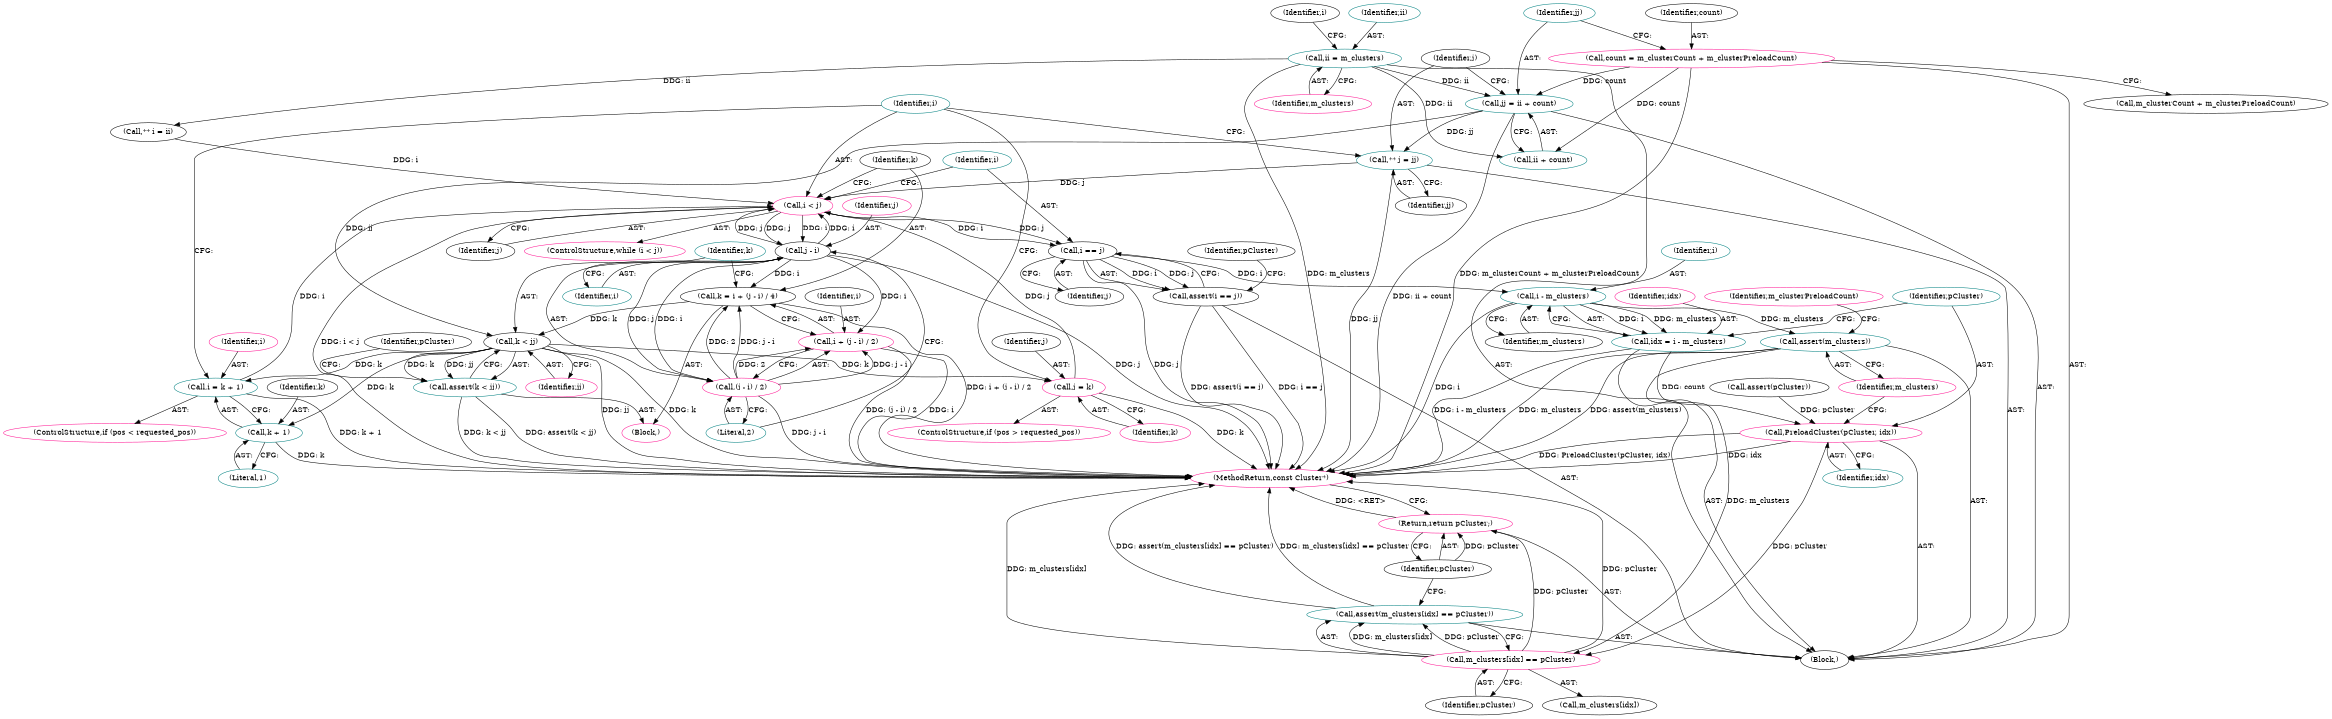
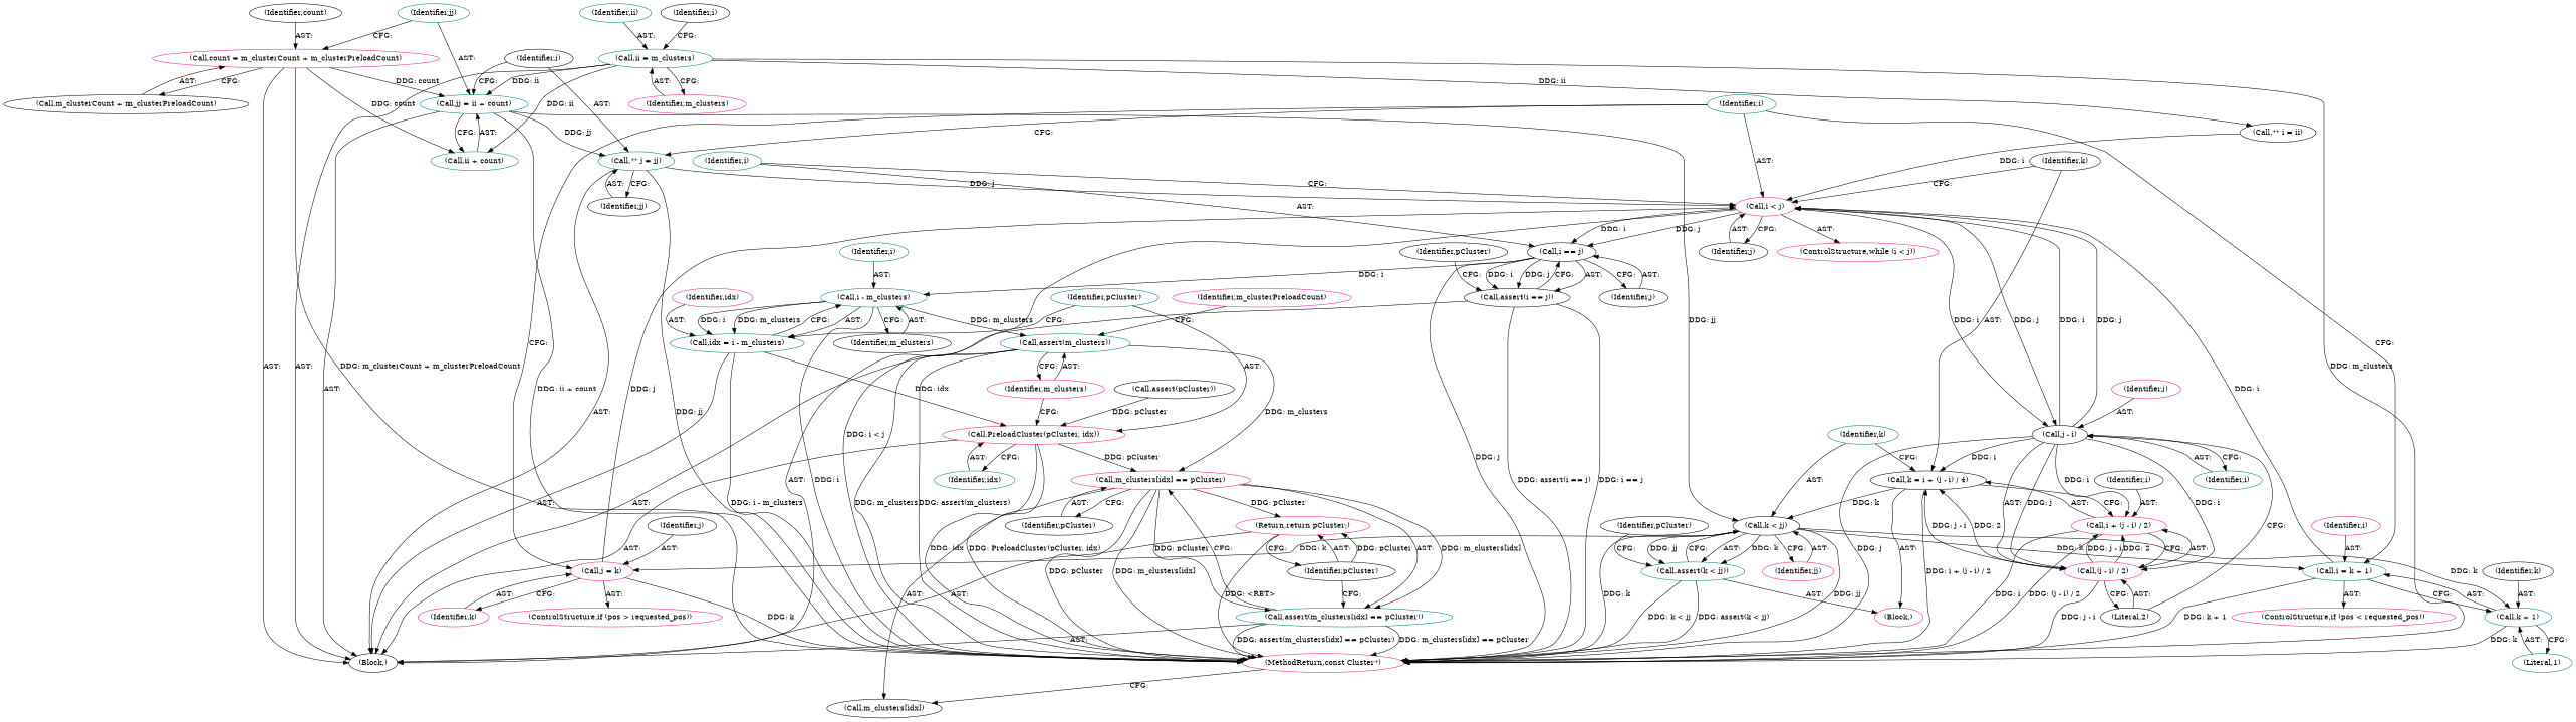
  digraph {
    node [color=black]
    n1 [color=teal label="(Call,jj = ii + count)"]
    n2 [color=teal label="(Call,** j = jj)"]
    n3 [label="(Call,k < jj)"]
    n4 [color=deeppink label="(MethodReturn,const Cluster*)"]
    n5 [label="(Block,)"]
    n6 [color=teal label="(Call,ii + count)"]
    n7 [color=deeppink label="(Call,i < j)"]
    n8 [label="(Identifier,jj)"]
    n9 [color=teal label="(Call,assert(k < jj))"]
    n10 [color=teal label="(Call,i = k + 1)"]
    n11 [color=teal label="(Call,k + 1)"]
    n12 [color=deeppink label="(Call,j = k)"]
    n13 [color=deeppink label="(Identifier,jj)"]
    n14 [color=deeppink label="(Return,return pCluster;)"]
    n15 [color=teal label="(Call,ii = m_clusters)"]
    n16 [color=deeppink label="(Identifier,m_clusters)"]
    n17 [label="(Call,** i = ii)"]
    n18 [color=deeppink label="(Call,count = m_clusterCount + m_clusterPreloadCount)"]
    n19 [label="(Call,m_clusterCount + m_clusterPreloadCount)"]
    n20 [label="(Call,j - i)"]
    n21 [label="(Call,i == j)"]
    n22 [label="(Identifier,j)"]
    n23 [color=deeppink label="(ControlStructure,while (i < j))"]
    n24 [label="(Call,k = i + (j - i) / 4)"]
    n25 [color=deeppink label="(Call,i + (j - i) / 2)"]
    n26 [color=deeppink label="(Call,(j - i) / 2)"]
    n27 [color=teal label="(Identifier,i)"]
    n28 [label="(Call,assert(i == j))"]
    n29 [color=teal label="(Call,i - m_clusters)"]
    n30 [label="(Identifier,j)"]
    n31 [color=deeppink label="(Block,)"]
-   n32 [color=teal label="(Literal,2)"]
+   n32 [label="(Literal,2)"]
    n33 [color=deeppink label="(ControlStructure,if (pos < requested_pos))"]
    n34 [color=teal label="(Literal,1)"]
    n35 [color=deeppink label="(ControlStructure,if (pos > requested_pos))"]
    n36 [color=deeppink label="(Identifier,k)"]
    n37 [color=teal label="(Call,idx = i - m_clusters)"]
    n38 [color=teal label="(Call,assert(m_clusters))"]
    n39 [label="(Identifier,m_clusters)"]
    n40 [color=deeppink label="(Call,PreloadCluster(pCluster, idx))"]
    n41 [color=deeppink label="(Call,m_clusters[idx] == pCluster)"]
    n42 [color=deeppink label="(Identifier,m_clusters)"]
    n43 [color=teal label="(Identifier,idx)"]
    n44 [color=teal label="(Call,assert(m_clusters[idx] == pCluster))"]
    n45 [label="(Identifier,pCluster)"]
    n46 [label="(Call,m_clusters[idx])"]
    n47 [label="(Identifier,pCluster)"]
    n48 [color=teal label="(Identifier,k)"]
    n49 [color=teal label="(Identifier,pCluster)"]
    n50 [color=deeppink label="(Identifier,j)"]
    n51 [label="(Identifier,j)"]
    n52 [color=teal label="(Identifier,jj)"]
    n53 [label="(Identifier,k)"]
    n54 [color=teal label="(Identifier,i)"]
    n55 [color=teal label="(Identifier,i)"]
    n56 [label="(Call,assert(pCluster))"]
    n57 [color=deeppink label="(Identifier,idx)"]
    n58 [label="(Identifier,j)"]
    n59 [color=teal label="(Identifier,i)"]
    n60 [label="(Identifier,pCluster)"]
    n61 [label="(Identifier,i)"]
    n62 [label="(Identifier,k)"]
    n63 [color=teal label="(Identifier,ii)"]
    n64 [color=deeppink label="(Identifier,i)"]
    n65 [label="(Identifier,pCluster)"]
    n66 [color=deeppink label="(Identifier,m_clusterPreloadCount)"]
    n67 [label="(Identifier,i)"]
    n68 [label="(Identifier,count)"]
    n1 -> n2 [label="DDG: jj"]
    n1 -> n3 [label="DDG: jj"]
    n1 -> n4 [label="DDG: ii + count"]
    n1 -> n5 [label="AST: "]
    n1 -> n6 [label="CFG: "]
    n2 -> n4 [label="DDG: jj"]
    n2 -> n5 [label="AST: "]
    n2 -> n7 [label="DDG: j"]
    n2 -> n8 [label="CFG: "]
    n3 -> n4 [label="DDG: jj"]
    n3 -> n4 [label="DDG: k"]
    n3 -> n9 [label="AST: "]
    n3 -> n9 [label="DDG: k"]
    n3 -> n9 [label="DDG: jj"]
    n3 -> n10 [label="DDG: k"]
    n3 -> n11 [label="DDG: k"]
    n3 -> n12 [label="DDG: k"]
    n3 -> n13 [label="CFG: "]
-   n4 -> n14 [label="CFG: "]
+   n4 -> n46 [label="CFG: "]
    n6 -> n1 [label="AST: "]
    n7 -> n4 [label="DDG: i < j"]
    n7 -> n20 [label="DDG: j"]
    n7 -> n20 [label="DDG: i"]
    n7 -> n21 [label="DDG: i"]
    n7 -> n21 [label="DDG: j"]
    n7 -> n22 [label="CFG: "]
    n7 -> n23 [label="AST: "]
    n8 -> n2 [label="AST: "]
    n9 -> n3 [label="CFG: "]
    n9 -> n4 [label="DDG: k < jj"]
    n9 -> n4 [label="DDG: assert(k < jj)"]
    n9 -> n31 [label="AST: "]
    n10 -> n4 [label="DDG: k + 1"]
    n10 -> n7 [label="DDG: i"]
    n10 -> n11 [label="CFG: "]
    n10 -> n33 [label="AST: "]
    n11 -> n4 [label="DDG: k"]
    n11 -> n10 [label="AST: "]
    n11 -> n34 [label="CFG: "]
    n12 -> n4 [label="DDG: k"]
    n12 -> n7 [label="DDG: j"]
    n12 -> n35 [label="AST: "]
    n12 -> n36 [label="CFG: "]
    n13 -> n3 [label="AST: "]
    n14 -> n4 [label="DDG: <RET>"]
    n14 -> n5 [label="AST: "]
    n14 -> n47 [label="CFG: "]
    n15 -> n1 [label="DDG: ii"]
    n15 -> n4 [label="DDG: m_clusters"]
    n15 -> n5 [label="AST: "]
    n15 -> n6 [label="DDG: ii"]
    n15 -> n16 [label="CFG: "]
    n15 -> n17 [label="DDG: ii"]
    n16 -> n15 [label="AST: "]
    n17 -> n7 [label="DDG: i"]
    n18 -> n1 [label="DDG: count"]
    n18 -> n4 [label="DDG: m_clusterCount + m_clusterPreloadCount"]
    n18 -> n5 [label="AST: "]
    n18 -> n6 [label="DDG: count"]
    n18 -> n19 [label="CFG: "]
+   n19 -> n18 [label="AST: "]
    n20 -> n4 [label="DDG: j"]
    n20 -> n7 [label="DDG: i"]
    n20 -> n7 [label="DDG: j"]
    n20 -> n24 [label="DDG: i"]
    n20 -> n25 [label="DDG: i"]
    n20 -> n26 [label="AST: "]
    n20 -> n26 [label="DDG: j"]
    n20 -> n26 [label="DDG: i"]
    n20 -> n27 [label="CFG: "]
    n21 -> n4 [label="DDG: j"]
    n21 -> n28 [label="AST: "]
    n21 -> n28 [label="DDG: i"]
    n21 -> n28 [label="DDG: j"]
    n21 -> n29 [label="DDG: i"]
    n21 -> n30 [label="CFG: "]
    n22 -> n7 [label="AST: "]
    n24 -> n3 [label="DDG: k"]
    n24 -> n4 [label="DDG: i + (j - i) / 2"]
    n24 -> n25 [label="CFG: "]
    n24 -> n31 [label="AST: "]
    n25 -> n4 [label="DDG: i"]
    n25 -> n4 [label="DDG: (j - i) / 2"]
    n25 -> n24 [label="AST: "]
    n25 -> n26 [label="CFG: "]
    n26 -> n4 [label="DDG: j - i"]
    n26 -> n24 [label="DDG: j - i"]
    n26 -> n24 [label="DDG: 2"]
    n26 -> n25 [label="AST: "]
    n26 -> n25 [label="DDG: j - i"]
    n26 -> n25 [label="DDG: 2"]
    n26 -> n32 [label="CFG: "]
    n27 -> n20 [label="AST: "]
    n28 -> n4 [label="DDG: i == j"]
    n28 -> n4 [label="DDG: assert(i == j)"]
    n28 -> n5 [label="AST: "]
    n28 -> n21 [label="CFG: "]
    n29 -> n4 [label="DDG: i"]
    n29 -> n37 [label="AST: "]
    n29 -> n37 [label="DDG: i"]
    n29 -> n37 [label="DDG: m_clusters"]
    n29 -> n38 [label="DDG: m_clusters"]
    n29 -> n39 [label="CFG: "]
    n30 -> n21 [label="AST: "]
    n32 -> n20 [label="CFG: "]
    n32 -> n26 [label="AST: "]
    n34 -> n11 [label="AST: "]
    n36 -> n12 [label="AST: "]
    n37 -> n4 [label="DDG: i - m_clusters"]
    n37 -> n5 [label="AST: "]
    n37 -> n29 [label="CFG: "]
-   n37 -> n40 [label="DDG: count"]
+   n37 -> n40 [label="DDG: idx"]
    n38 -> n4 [label="DDG: m_clusters"]
    n38 -> n4 [label="DDG: assert(m_clusters)"]
    n38 -> n5 [label="AST: "]
    n38 -> n41 [label="DDG: m_clusters"]
    n38 -> n42 [label="CFG: "]
    n39 -> n29 [label="AST: "]
    n40 -> n4 [label="DDG: PreloadCluster(pCluster, idx)"]
    n40 -> n4 [label="DDG: idx"]
    n40 -> n5 [label="AST: "]
    n40 -> n41 [label="DDG: pCluster"]
    n40 -> n43 [label="CFG: "]
    n41 -> n4 [label="DDG: pCluster"]
    n41 -> n4 [label="DDG: m_clusters[idx]"]
    n41 -> n14 [label="DDG: pCluster"]
    n41 -> n44 [label="AST: "]
    n41 -> n44 [label="DDG: m_clusters[idx]"]
    n41 -> n44 [label="DDG: pCluster"]
    n41 -> n45 [label="CFG: "]
    n41 -> n46 [label="AST: "]
    n42 -> n38 [label="AST: "]
    n42 -> n40 [label="CFG: "]
    n43 -> n40 [label="AST: "]
    n44 -> n4 [label="DDG: m_clusters[idx] == pCluster"]
    n44 -> n4 [label="DDG: assert(m_clusters[idx] == pCluster)"]
    n44 -> n5 [label="AST: "]
    n44 -> n41 [label="CFG: "]
    n45 -> n41 [label="AST: "]
    n47 -> n14 [label="AST: "]
    n47 -> n14 [label="DDG: pCluster"]
    n47 -> n44 [label="CFG: "]
    n48 -> n3 [label="AST: "]
    n48 -> n24 [label="CFG: "]
    n49 -> n37 [label="CFG: "]
    n49 -> n40 [label="AST: "]
    n50 -> n20 [label="AST: "]
    n51 -> n12 [label="AST: "]
    n52 -> n1 [label="AST: "]
    n52 -> n18 [label="CFG: "]
    n53 -> n7 [label="CFG: "]
    n53 -> n24 [label="AST: "]
    n54 -> n2 [label="CFG: "]
    n54 -> n7 [label="AST: "]
    n54 -> n10 [label="CFG: "]
    n54 -> n12 [label="CFG: "]
    n55 -> n7 [label="CFG: "]
    n55 -> n21 [label="AST: "]
    n56 -> n40 [label="DDG: pCluster"]
    n57 -> n37 [label="AST: "]
    n58 -> n1 [label="CFG: "]
    n58 -> n2 [label="AST: "]
    n59 -> n29 [label="AST: "]
    n60 -> n9 [label="CFG: "]
    n61 -> n25 [label="AST: "]
    n62 -> n11 [label="AST: "]
    n63 -> n15 [label="AST: "]
    n64 -> n10 [label="AST: "]
    n65 -> n28 [label="CFG: "]
    n66 -> n38 [label="CFG: "]
    n67 -> n15 [label="CFG: "]
    n68 -> n18 [label="AST: "]
  }
